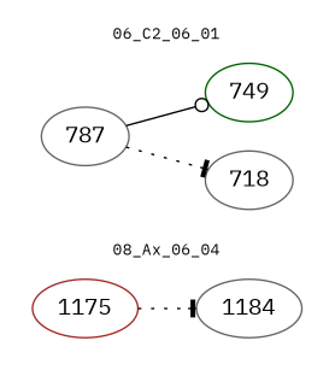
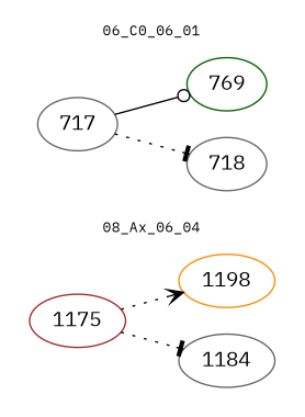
  digraph {
    fontname="IBM Plex Mono"
    rankdir=LR
    node [color=gray40 fontname="IBM Plex Mono"]
    edge [arrowhead=tee color=black fontname="IBM Plex Mono" style=dotted]
    n1 [color=brown label=1175]
    n2 [label=1184]
-   n4 [label=787]
+   n3 [color=darkorange label=1198]
+   n4 [label=717]
    n5 [label=718]
-   n6 [color=darkgreen label=749]
+   n6 [color=darkgreen label=769]
    subgraph cluster_1 {
      color=white
      fontsize=10
      label="08_Ax_06_04"
      n1
      n2
+     n3
    }
    subgraph cluster_2 {
      color=white
      fontsize=10
-     label="06_C2_06_01"
+     label="06_C0_06_01"
      n4
      n5
      n6
    }
    n1 -> n2
+   n1 -> n3 [arrowhead=vee]
    n4 -> n5
    n4 -> n6 [arrowhead=odot style=solid]
  }
